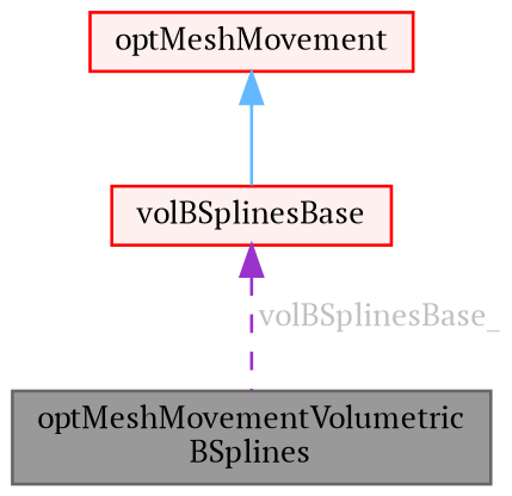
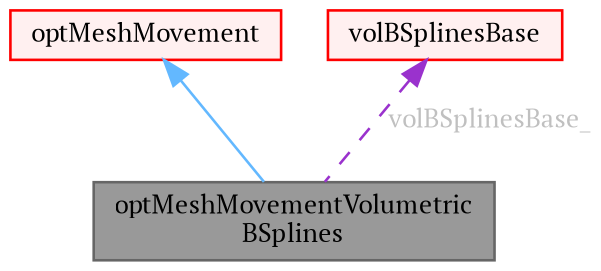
  digraph {
    fontname="PT Serif"
    node [color=red fillcolor="#FFF0F0" fontname="PT Serif" fontsize=10 shape=box style=filled]
    edge [dir=back fontname="PT Serif" fontsize=10 labelfontname=Helvetica labelfontsize=10]
    n1 [color=gray40 fillcolor=grey60 fontcolor=black height=0.2 label="optMeshMovementVolumetric\lBSplines" width=0.4]
    n2 [height=0.2 label=optMeshMovement width=0.4]
    n3 [height=0.2 label=volBSplinesBase width=0.4]
-   n2 -> n3 [color=steelblue1 style=solid]
+   n2 -> n1 [color=steelblue1 style=solid]
    n3 -> n1 [color=darkorchid3 fontcolor=grey label=" volBSplinesBase_" style=dashed]
  }
